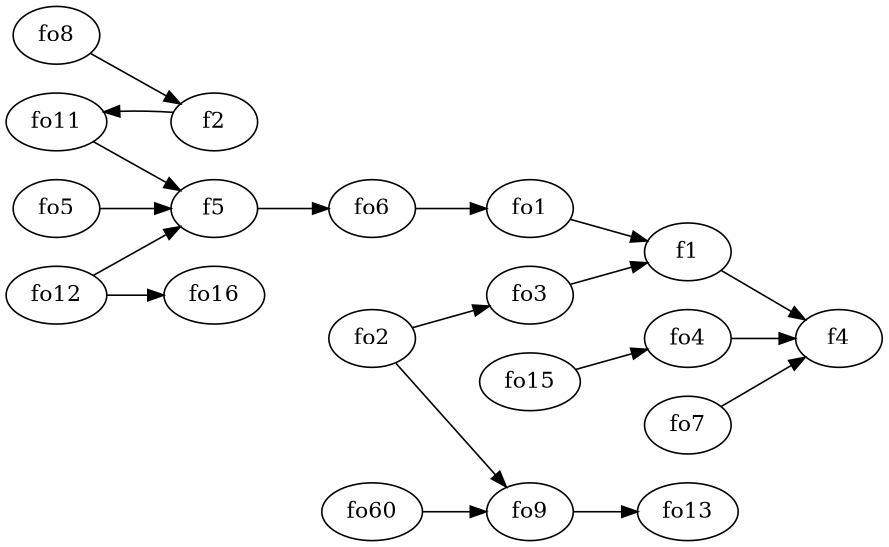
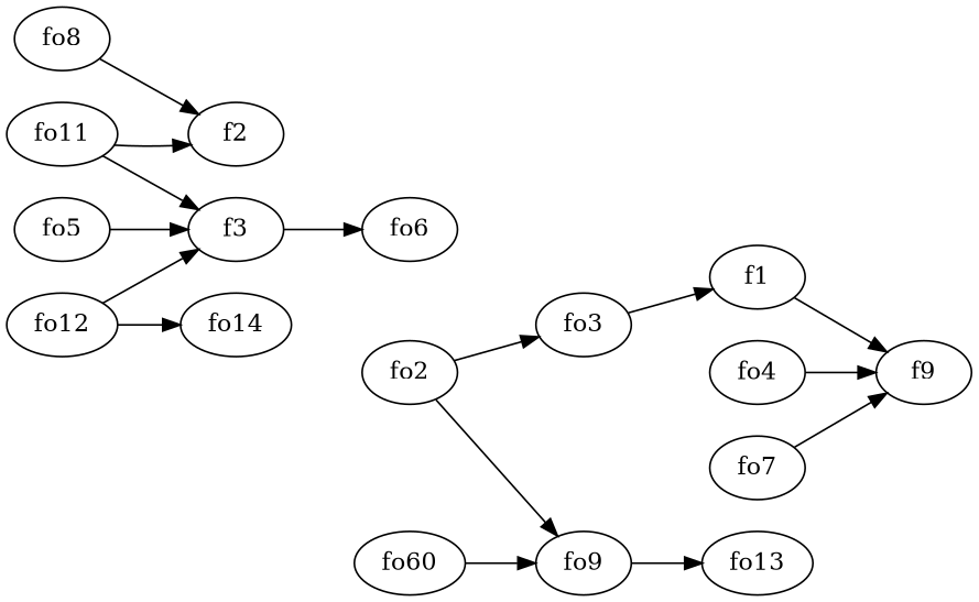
  strict digraph {
    rankdir=LR
    edge [weight=2]
    f1
-   f4
+   f4 [label=f9]
    f2
    fo11
-   f3 [label=f5]
+   f3
    fo6
-   fo1
    fo2
    fo9
    fo3
    fo13
    fo4
    fo5
    fo7
    fo8
    n16 [label=fo60]
    fo12
-   fo14 [label=fo16]
-   fo15
+   fo14
    f1 -> f4
-   f2 -> fo11
+   fo11 -> f2
    fo11 -> f3
    f3 -> fo6
-   fo6 -> fo1
-   fo1 -> f1
    fo2 -> fo9
    fo2 -> fo3
    fo9 -> fo13
    fo3 -> f1
    fo4 -> f4
    fo5 -> f3
    fo7 -> f4
    fo8 -> f2
    n16 -> fo9
    fo12 -> f3
    fo12 -> fo14
-   fo15 -> fo4
  }
